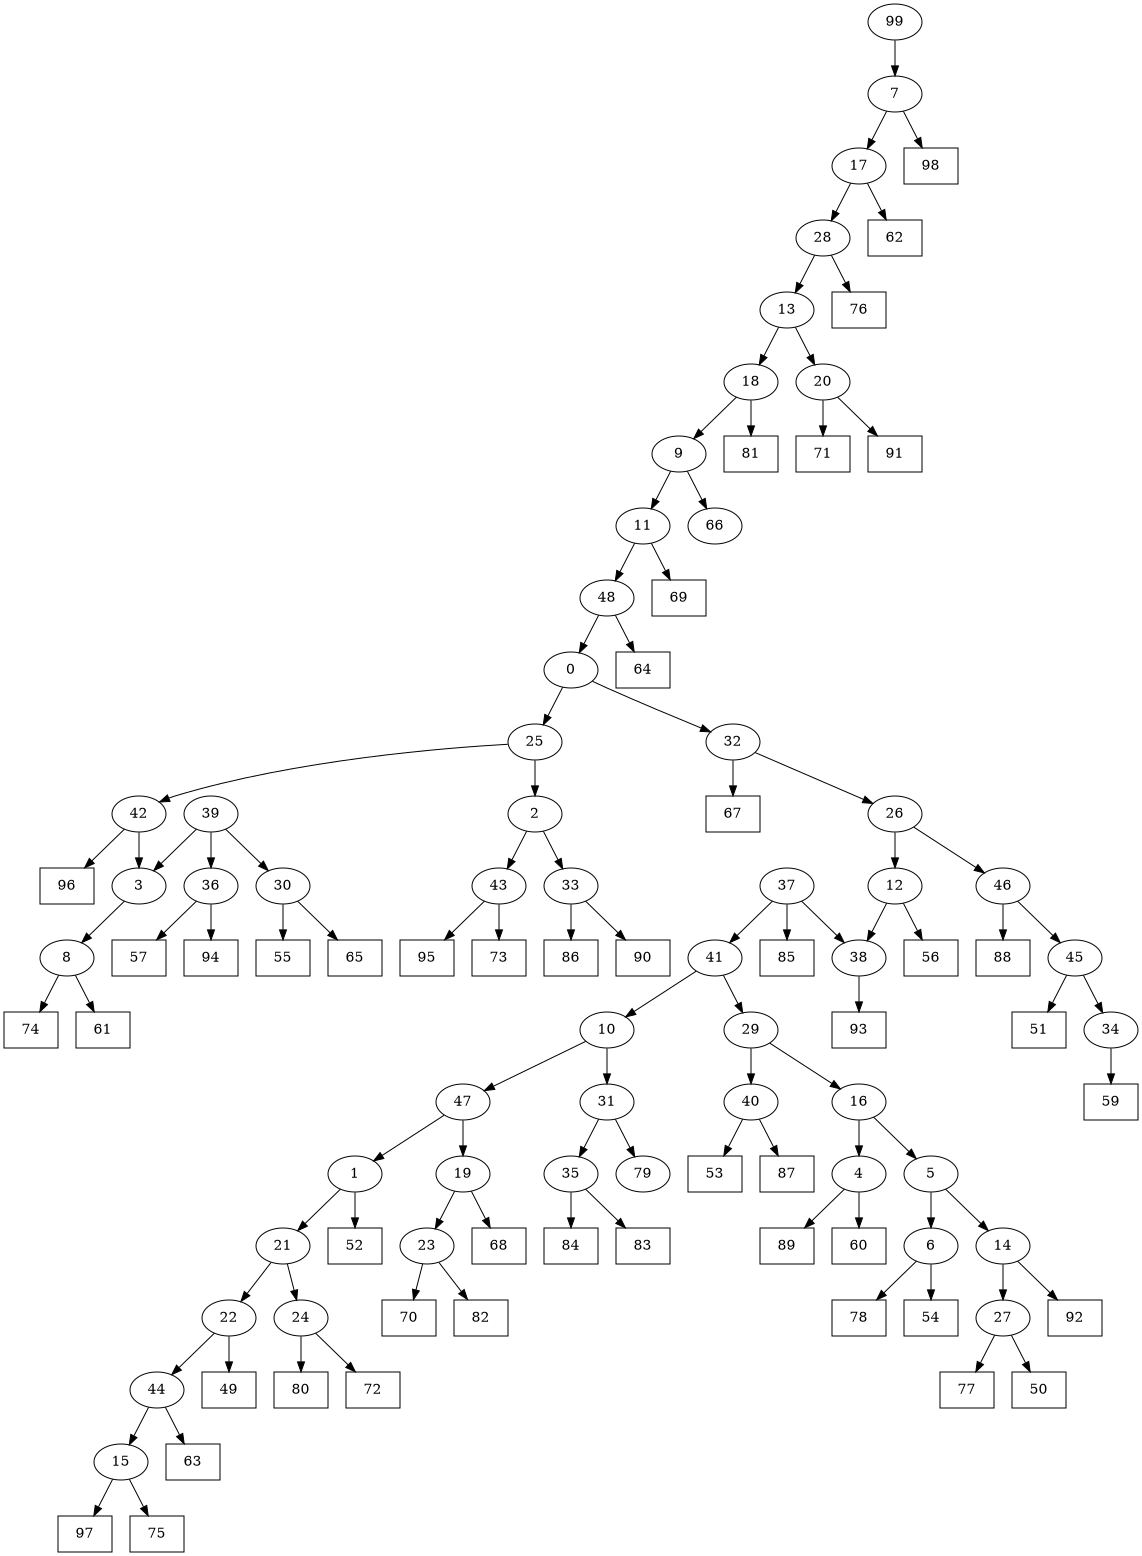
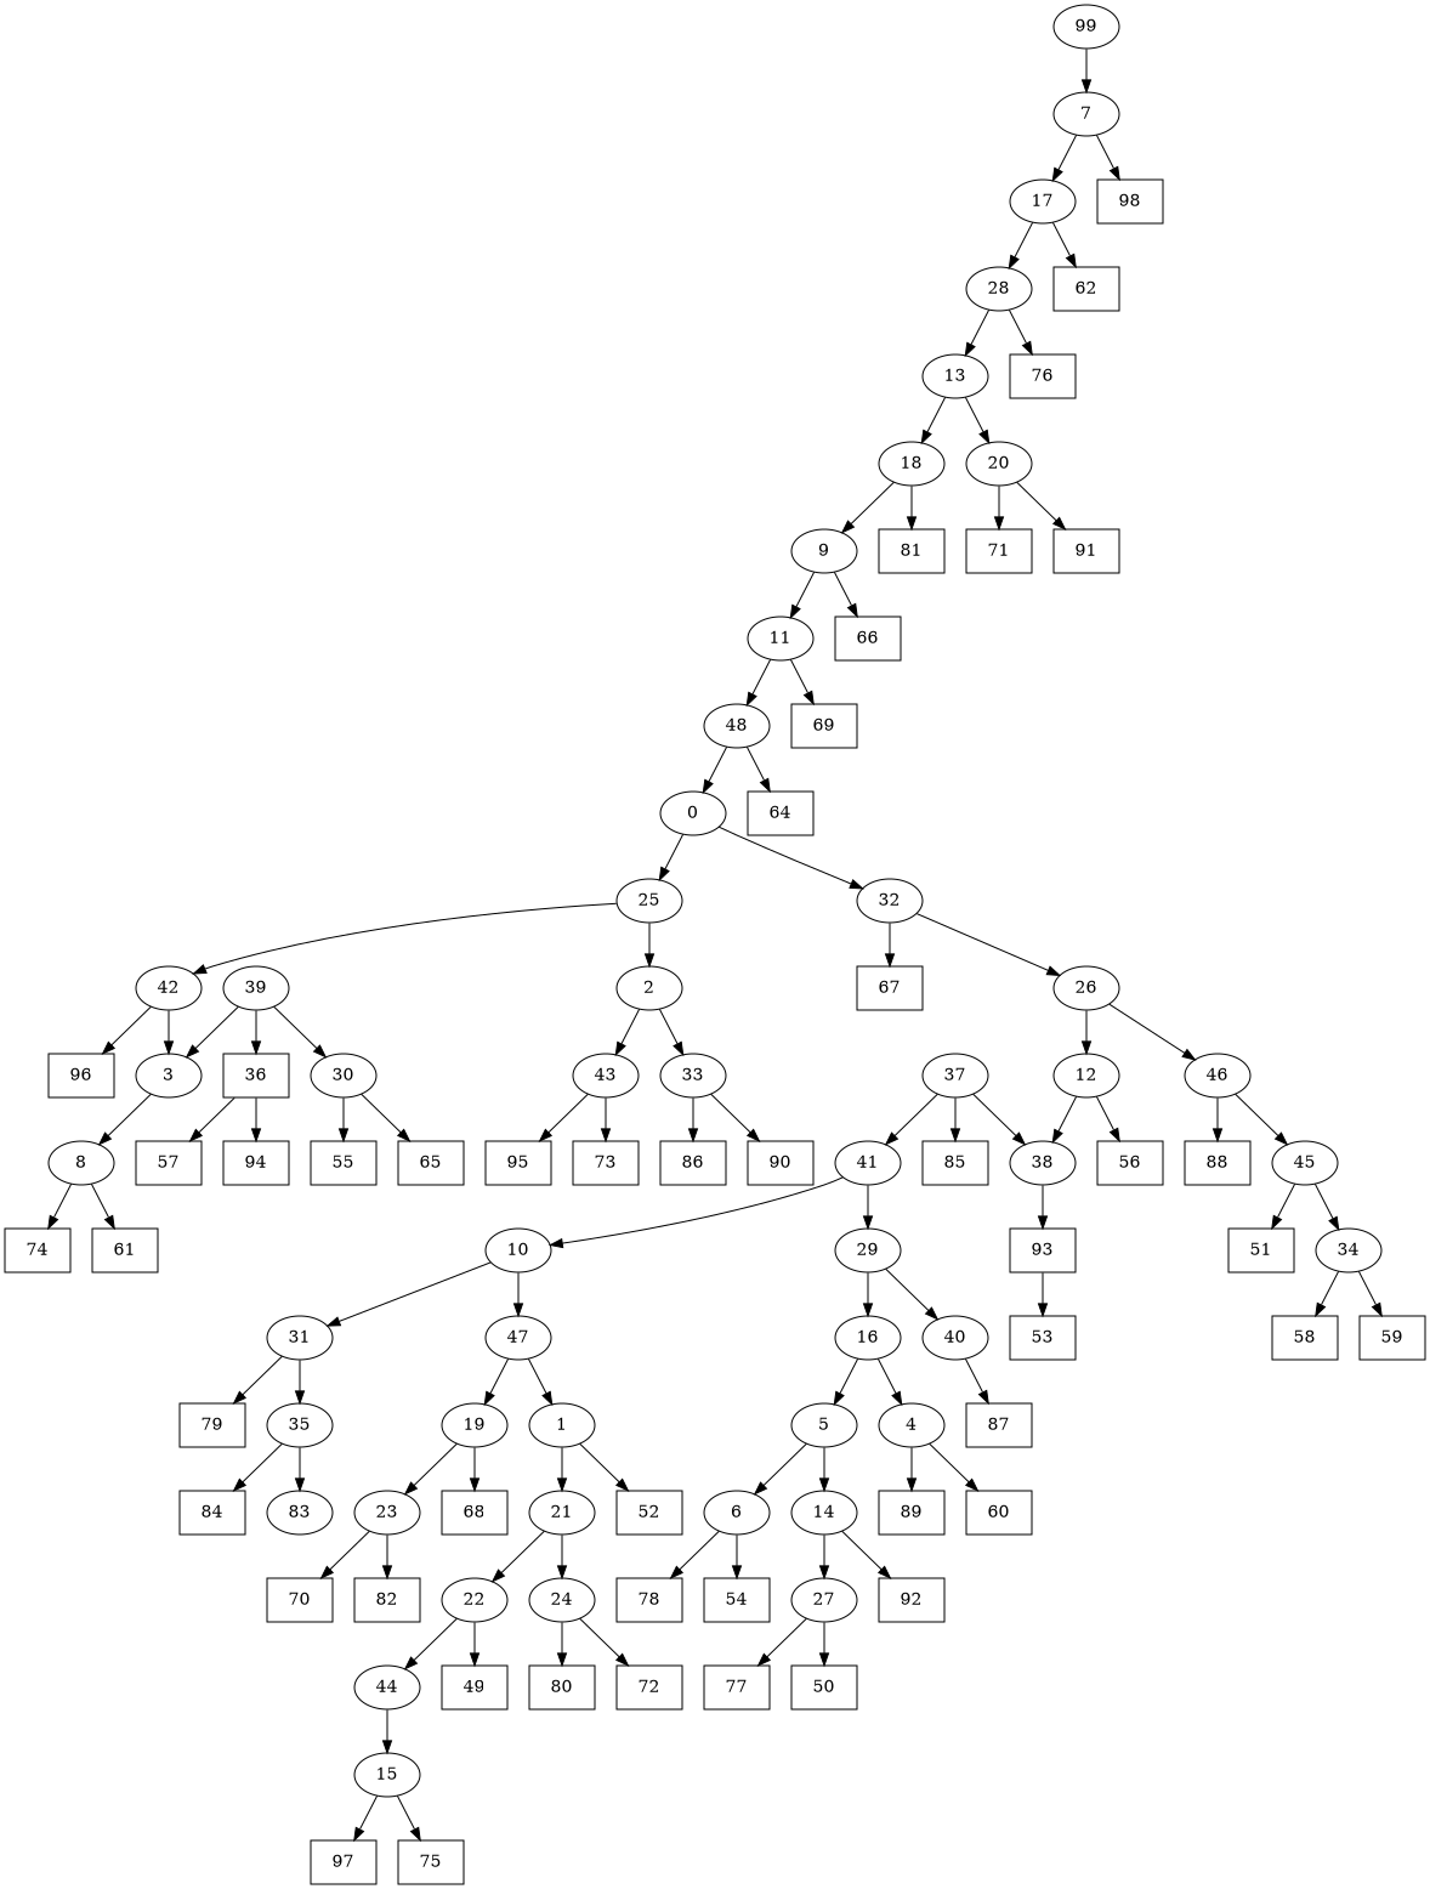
  digraph {
    n1 [label=0]
    n2 [label=25]
    n3 [label=32]
    n4 [label=2]
    n5 [label=42]
    n6 [label=26]
    n7 [label=67 shape=box]
    n8 [label=1]
    n9 [label=21]
    n10 [label=52 shape=box]
    n11 [label=22]
    n12 [label=24]
    n13 [label=33]
    n14 [label=43]
    n15 [label=90 shape=box]
    n16 [label=86 shape=box]
    n17 [label=73 shape=box]
    n18 [label=95 shape=box]
    n19 [label=3]
    n20 [label=8]
    n21 [label=61 shape=box]
    n22 [label=74 shape=box]
    n23 [label=39]
    n24 [label=30]
-   n25 [label=36]
+   n25 [label=36 shape=box]
    n26 [label=4]
    n27 [label=89 shape=box]
    n28 [label=60 shape=box]
    n29 [label=5]
    n30 [label=6]
    n31 [label=14]
    n32 [label=78 shape=box]
    n33 [label=54 shape=box]
    n34 [label=27]
    n35 [label=92 shape=box]
    n36 [label=7]
    n37 [label=17]
    n38 [label=98 shape=box]
    n39 [label=28]
    n40 [label=62 shape=box]
    n41 [label=9]
    n42 [label=11]
-   n43 [label=66 shape=ellipse]
+   n43 [label=66 shape=box]
    n44 [label=48]
    n45 [label=69 shape=box]
    n46 [label=10]
    n47 [label=31]
    n48 [label=47]
    n49 [label=35]
-   n50 [label=79 shape=ellipse]
+   n50 [label=79 shape=box]
    n51 [label=19]
    n52 [label=64 shape=box]
    n53 [label=12]
    n54 [label=38]
    n55 [label=56 shape=box]
    n56 [label=93 shape=box]
    n57 [label=13]
    n58 [label=18]
    n59 [label=20]
    n60 [label=81 shape=box]
    n61 [label=71 shape=box]
    n62 [label=91 shape=box]
    n63 [label=77 shape=box]
    n64 [label=50 shape=box]
    n65 [label=15]
    n66 [label=97 shape=box]
    n67 [label=75 shape=box]
    n68 [label=16]
    n69 [label=76 shape=box]
    n70 [label=23]
    n71 [label=68 shape=box]
    n72 [label=70 shape=box]
    n73 [label=82 shape=box]
    n74 [label=44]
    n75 [label=49 shape=box]
    n76 [label=80 shape=box]
    n77 [label=72 shape=box]
-   n78 [label=63 shape=box]
    n79 [label=96 shape=box]
    n80 [label=46]
    n81 [label=45]
    n82 [label=88 shape=box]
    n83 [label=29]
    n84 [label=40]
    n85 [label=53 shape=box]
    n86 [label=87 shape=box]
    n87 [label=65 shape=box]
    n88 [label=55 shape=box]
    n89 [label=84 shape=box]
-   n90 [label=83 shape=box]
+   n90 [label=83 shape=ellipse]
    n91 [label=34]
    n92 [label=59 shape=box]
+   n93 [label=58 shape=box]
    n94 [label=94 shape=box]
    n95 [label=57 shape=box]
    n96 [label=37]
    n97 [label=41]
    n98 [label=85 shape=box]
    n99 [label=51 shape=box]
    n100 [label=99]
    n1 -> n2
    n1 -> n3
    n2 -> n4
    n2 -> n5
    n3 -> n6
    n3 -> n7
    n4 -> n13
    n4 -> n14
    n5 -> n19
    n5 -> n79
    n6 -> n53
    n6 -> n80
    n8 -> n9
    n8 -> n10
    n9 -> n11
    n9 -> n12
    n11 -> n74
    n11 -> n75
    n12 -> n76
    n12 -> n77
    n13 -> n15
    n13 -> n16
    n14 -> n17
    n14 -> n18
    n19 -> n20
    n20 -> n21
    n20 -> n22
    n23 -> n19
    n23 -> n24
    n23 -> n25
    n24 -> n87
    n24 -> n88
    n25 -> n94
    n25 -> n95
    n26 -> n27
    n26 -> n28
    n29 -> n30
    n29 -> n31
    n30 -> n32
    n30 -> n33
    n31 -> n34
    n31 -> n35
    n34 -> n63
    n34 -> n64
    n36 -> n37
    n36 -> n38
    n37 -> n39
    n37 -> n40
    n39 -> n57
    n39 -> n69
    n41 -> n42
    n41 -> n43
    n42 -> n44
    n42 -> n45
    n44 -> n1
    n44 -> n52
    n46 -> n47
    n46 -> n48
    n47 -> n49
    n47 -> n50
    n48 -> n8
    n48 -> n51
    n49 -> n89
    n49 -> n90
    n51 -> n70
    n51 -> n71
    n53 -> n54
    n53 -> n55
    n54 -> n56
    n57 -> n58
    n57 -> n59
    n58 -> n41
    n58 -> n60
    n59 -> n61
    n59 -> n62
    n65 -> n66
    n65 -> n67
    n68 -> n26
    n68 -> n29
    n70 -> n72
    n70 -> n73
    n74 -> n65
-   n74 -> n78
    n80 -> n81
    n80 -> n82
    n81 -> n91
    n81 -> n99
    n83 -> n68
    n83 -> n84
-   n84 -> n85
+   n56 -> n85
    n84 -> n86
    n91 -> n92
+   n91 -> n93
    n96 -> n54
    n96 -> n97
    n96 -> n98
    n97 -> n46
    n97 -> n83
    n100 -> n36
  }
